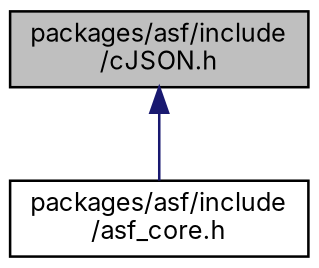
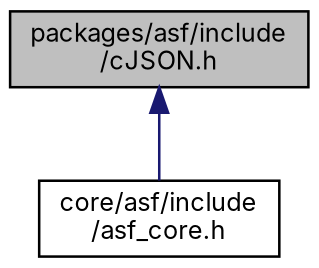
  digraph {
    fontname=Inter
    node [color=black fontname=Inter fontsize=10 shape=record]
    n1 [fillcolor=grey75 fontcolor=black height=0.2 label="packages/asf/include\l/cJSON.h" style=filled width=0.4]
-   n2 [height=0.2 label="packages/asf/include\l/asf_core.h" width=0.4]
+   n2 [height=0.2 label="core/asf/include\l/asf_core.h" width=0.4]
    n1 -> n2 [color=midnightblue dir=back fontname=Inter fontsize=10 labelfontname=Helvetica labelfontsize=10 style=solid]
  }
